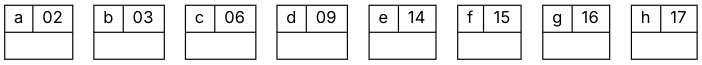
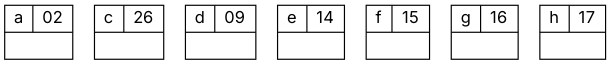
  digraph {
    fontname=Inter
    node [shape=record fontname=Inter]
    n1 [label="{{a|02}|}"]
-   n2 [label="{{b|03}|}"]
-   n3 [label="{{c|06}|}"]
+   n3 [label="{{c|26}|}"]
    n4 [label="{{d|09}|}"]
    n5 [label="{{e|14}|}"]
    n6 [label="{{f|15}|}"]
    n7 [label="{{g|16}|}"]
    n8 [label="{{h|17}|}"]
  }
